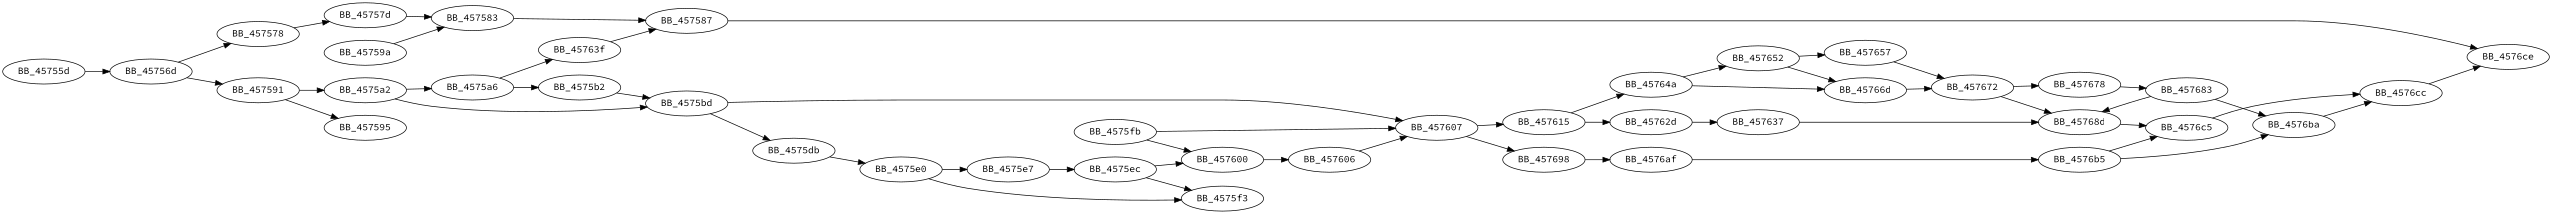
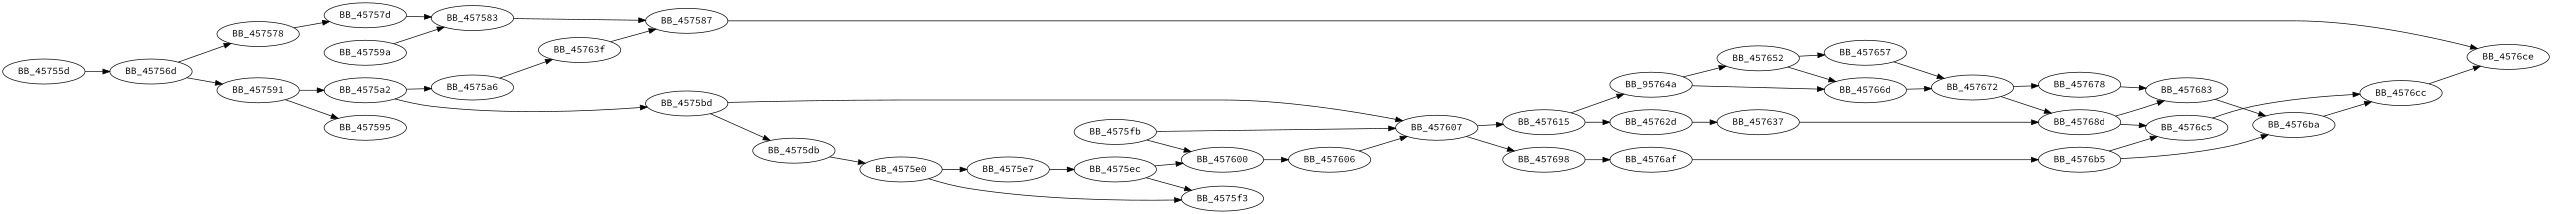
  digraph {
    fontname="Source Code Pro"
    rankdir=LR
    node [fontname="Source Code Pro"]
    edge [fontname="Source Code Pro"]
    BB_45755d
    BB_45756d
    BB_457578
    BB_457591
    BB_45757d
    BB_457595
    BB_4575a2
    BB_457583
    BB_4575a6
    BB_4575bd
    BB_457587
    BB_4576ce
    BB_45759a
-   BB_4575b2
    BB_45763f
    BB_4575db
    BB_457607
    BB_4575e0
    BB_457615
    BB_457698
    BB_4575e7
    BB_4575f3
    BB_45762d
-   BB_45764a
+   BB_45764a [label=BB_95764a]
    BB_4576af
    BB_4575ec
    BB_457600
    BB_4575fb
    BB_457606
    BB_457637
    BB_457652
    BB_45766d
    BB_4576b5
    BB_45768d
    BB_457657
    BB_457672
    BB_4576c5
    BB_4576ba
    BB_457678
    BB_457683
    BB_4576cc
    BB_45755d -> BB_45756d
    BB_45756d -> BB_457578
    BB_45756d -> BB_457591
    BB_457578 -> BB_45757d
    BB_457591 -> BB_457595
    BB_457591 -> BB_4575a2
    BB_45757d -> BB_457583
    BB_4575a2 -> BB_4575a6
    BB_4575a2 -> BB_4575bd
    BB_457583 -> BB_457587
-   BB_4575a6 -> BB_4575b2
    BB_4575a6 -> BB_45763f
    BB_4575bd -> BB_4575db
    BB_4575bd -> BB_457607
    BB_457587 -> BB_4576ce
    BB_45759a -> BB_457583
-   BB_4575b2 -> BB_4575bd
    BB_45763f -> BB_457587
    BB_4575db -> BB_4575e0
    BB_457607 -> BB_457615
    BB_457607 -> BB_457698
    BB_4575e0 -> BB_4575e7
    BB_4575e0 -> BB_4575f3
    BB_457615 -> BB_45762d
    BB_457615 -> BB_45764a
    BB_457698 -> BB_4576af
    BB_4575e7 -> BB_4575ec
    BB_45762d -> BB_457637
    BB_45764a -> BB_457652
    BB_45764a -> BB_45766d
    BB_4576af -> BB_4576b5
    BB_4575ec -> BB_4575f3
    BB_4575ec -> BB_457600
    BB_457600 -> BB_457606
    BB_4575fb -> BB_457607
    BB_4575fb -> BB_457600
    BB_457606 -> BB_457607
    BB_457637 -> BB_45768d
    BB_457652 -> BB_45766d
    BB_457652 -> BB_457657
    BB_45766d -> BB_457672
    BB_4576b5 -> BB_4576c5
    BB_4576b5 -> BB_4576ba
    BB_45768d -> BB_4576c5
    BB_457657 -> BB_457672
    BB_457672 -> BB_45768d
    BB_457672 -> BB_457678
    BB_4576c5 -> BB_4576cc
    BB_4576ba -> BB_4576cc
    BB_457678 -> BB_457683
-   BB_457683 -> BB_45768d
+   BB_45768d -> BB_457683
    BB_457683 -> BB_4576ba
    BB_4576cc -> BB_4576ce
  }
